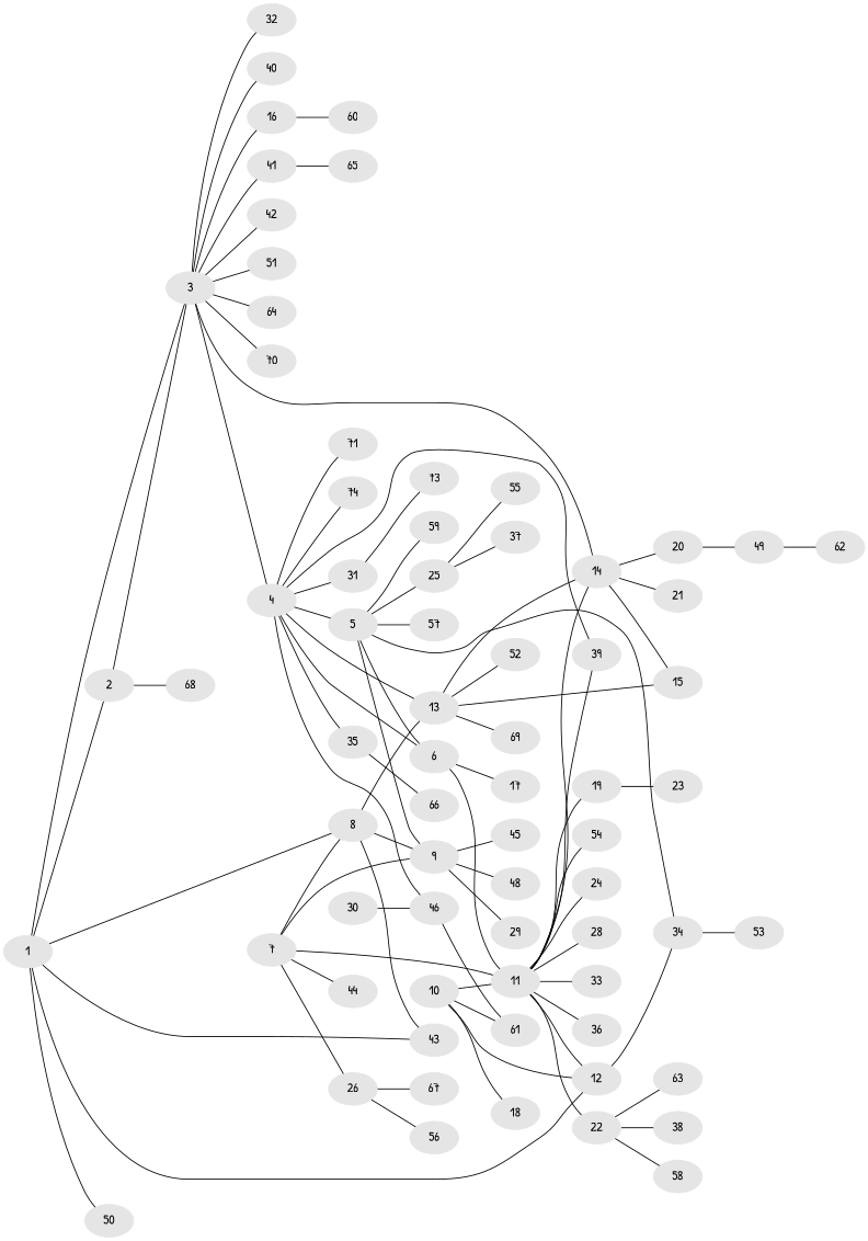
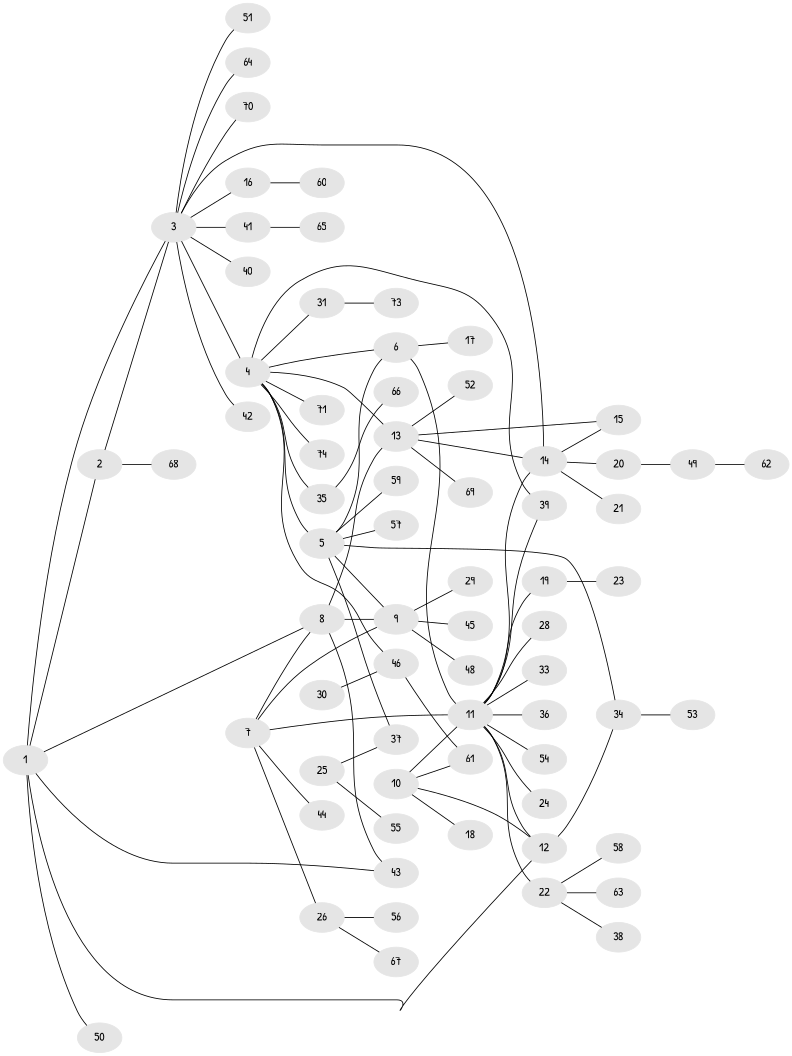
  graph {
    fontname="Patrick Hand"
    rankdir=LR
    node [color=gray90 fontname="Patrick Hand" style=filled]
    edge [fontname="Patrick Hand"]
    1
    2
    3
    8
    12
    43
    50
    68
    4
    14
    16
-   32
    40
    41
    42
    51
    64
    70
    13
    9
    34
    5
    6
    31
    35
    39
    46
    71
    74
    15
    20
    21
    60
    65
    25
    57
    59
    11
    17
    52
    69
    73
    66
    61
    29
    45
    48
    37
    55
    53
    19
    22
    24
    28
    33
    36
    54
    7
    26
    44
    56
    67
    10
    18
    23
    38
    58
    63
    49
    62
    30
    1 -- 2
    1 -- 3
    1 -- 8
    1 -- 12
    1 -- 43
    1 -- 50
    2 -- 3
    2 -- 68
    3 -- 4
    3 -- 14
    3 -- 16
-   3 -- 32
    3 -- 40
    3 -- 41
    3 -- 42
    3 -- 51
    3 -- 64
    3 -- 70
    8 -- 43
    8 -- 13
    8 -- 9
    12 -- 34
    4 -- 13
    4 -- 5
    4 -- 6
    4 -- 31
    4 -- 35
    4 -- 39
    4 -- 46
    4 -- 71
    4 -- 74
    14 -- 15
    14 -- 20
    14 -- 21
    16 -- 60
    41 -- 65
    13 -- 14
    13 -- 15
    13 -- 52
    13 -- 69
    9 -- 29
    9 -- 45
    9 -- 48
    34 -- 53
    5 -- 9
    5 -- 34
    5 -- 6
-   5 -- 25
+   5 -- 37
    5 -- 57
    5 -- 59
    6 -- 11
    6 -- 17
    31 -- 73
    35 -- 66
    46 -- 61
    20 -- 49
    25 -- 37
    25 -- 55
    11 -- 12
    11 -- 14
    11 -- 39
    11 -- 19
    11 -- 22
    11 -- 24
    11 -- 28
    11 -- 33
    11 -- 36
    11 -- 54
    19 -- 23
    22 -- 38
    22 -- 58
    22 -- 63
    7 -- 8
    7 -- 9
    7 -- 11
    7 -- 26
    7 -- 44
    26 -- 56
    26 -- 67
    10 -- 12
    10 -- 11
    10 -- 61
    10 -- 18
    49 -- 62
    30 -- 46
  }
